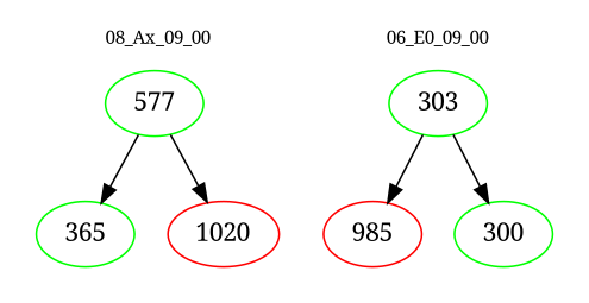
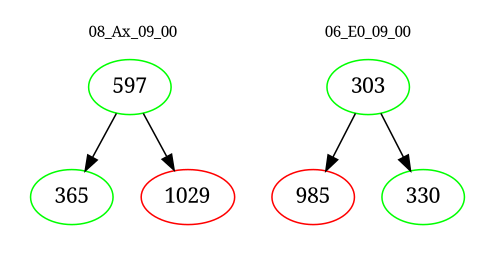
  digraph {
    fontname="Noto Serif"
    node [color=green fontname="Noto Serif"]
    edge [color=black fontname="Noto Serif"]
-   n1 [label=577]
+   n1 [label=597]
    n2 [label=365]
-   n3 [color=red label=1020]
+   n3 [color=red label=1029]
    n4 [label=303]
    n5 [color=red label=985]
-   n6 [label=300]
+   n6 [label=330]
    subgraph cluster_1 {
      color=white
      fontsize=10
      label="08_Ax_09_00"
      n1
      n2
      n3
    }
    subgraph cluster_2 {
      color=white
      fontsize=10
      label="06_E0_09_00"
      n4
      n5
      n6
    }
    n1 -> n2
    n1 -> n3
    n4 -> n5
    n4 -> n6
  }
